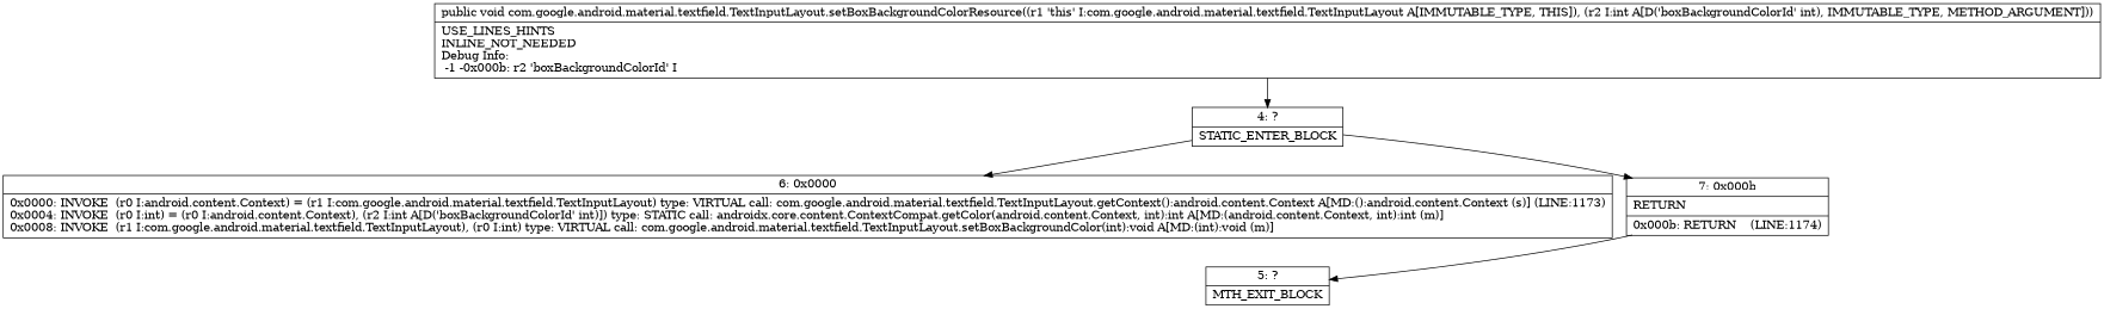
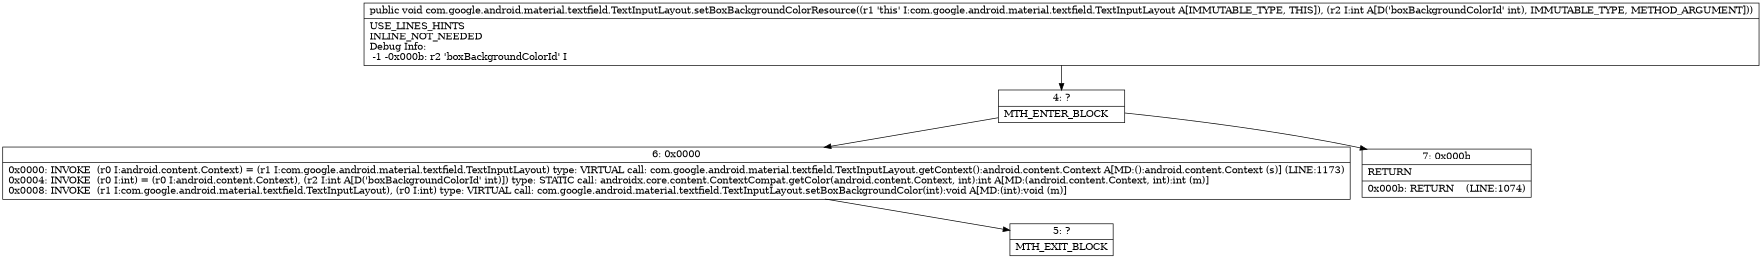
  digraph {
    node [shape=record]
-   n1 [label="{4\:\ ?|STATIC_ENTER_BLOCK\l}"]
+   n1 [label="{4\:\ ?|MTH_ENTER_BLOCK\l}"]
    n2 [label="{6\:\ 0x0000|0x0000: INVOKE  (r0 I:android.content.Context) = (r1 I:com.google.android.material.textfield.TextInputLayout) type: VIRTUAL call: com.google.android.material.textfield.TextInputLayout.getContext():android.content.Context A[MD:():android.content.Context (s)] (LINE:1173)\l0x0004: INVOKE  (r0 I:int) = (r0 I:android.content.Context), (r2 I:int A[D('boxBackgroundColorId' int)]) type: STATIC call: androidx.core.content.ContextCompat.getColor(android.content.Context, int):int A[MD:(android.content.Context, int):int (m)]\l0x0008: INVOKE  (r1 I:com.google.android.material.textfield.TextInputLayout), (r0 I:int) type: VIRTUAL call: com.google.android.material.textfield.TextInputLayout.setBoxBackgroundColor(int):void A[MD:(int):void (m)]\l}"]
-   n3 [label="{7\:\ 0x000b|RETURN\l|0x000b: RETURN    (LINE:1174)\l}"]
+   n3 [label="{7\:\ 0x000b|RETURN\l|0x000b: RETURN    (LINE:1074)\l}"]
    n4 [label="{5\:\ ?|MTH_EXIT_BLOCK\l}"]
    n5 [label="{public void com.google.android.material.textfield.TextInputLayout.setBoxBackgroundColorResource((r1 'this' I:com.google.android.material.textfield.TextInputLayout A[IMMUTABLE_TYPE, THIS]), (r2 I:int A[D('boxBackgroundColorId' int), IMMUTABLE_TYPE, METHOD_ARGUMENT]))  | USE_LINES_HINTS\lINLINE_NOT_NEEDED\lDebug Info:\l  \-1 \-0x000b: r2 'boxBackgroundColorId' I\l}"]
    n1 -> n2
    n1 -> n3
-   n3 -> n4
+   n2 -> n4
    n5 -> n1
  }
